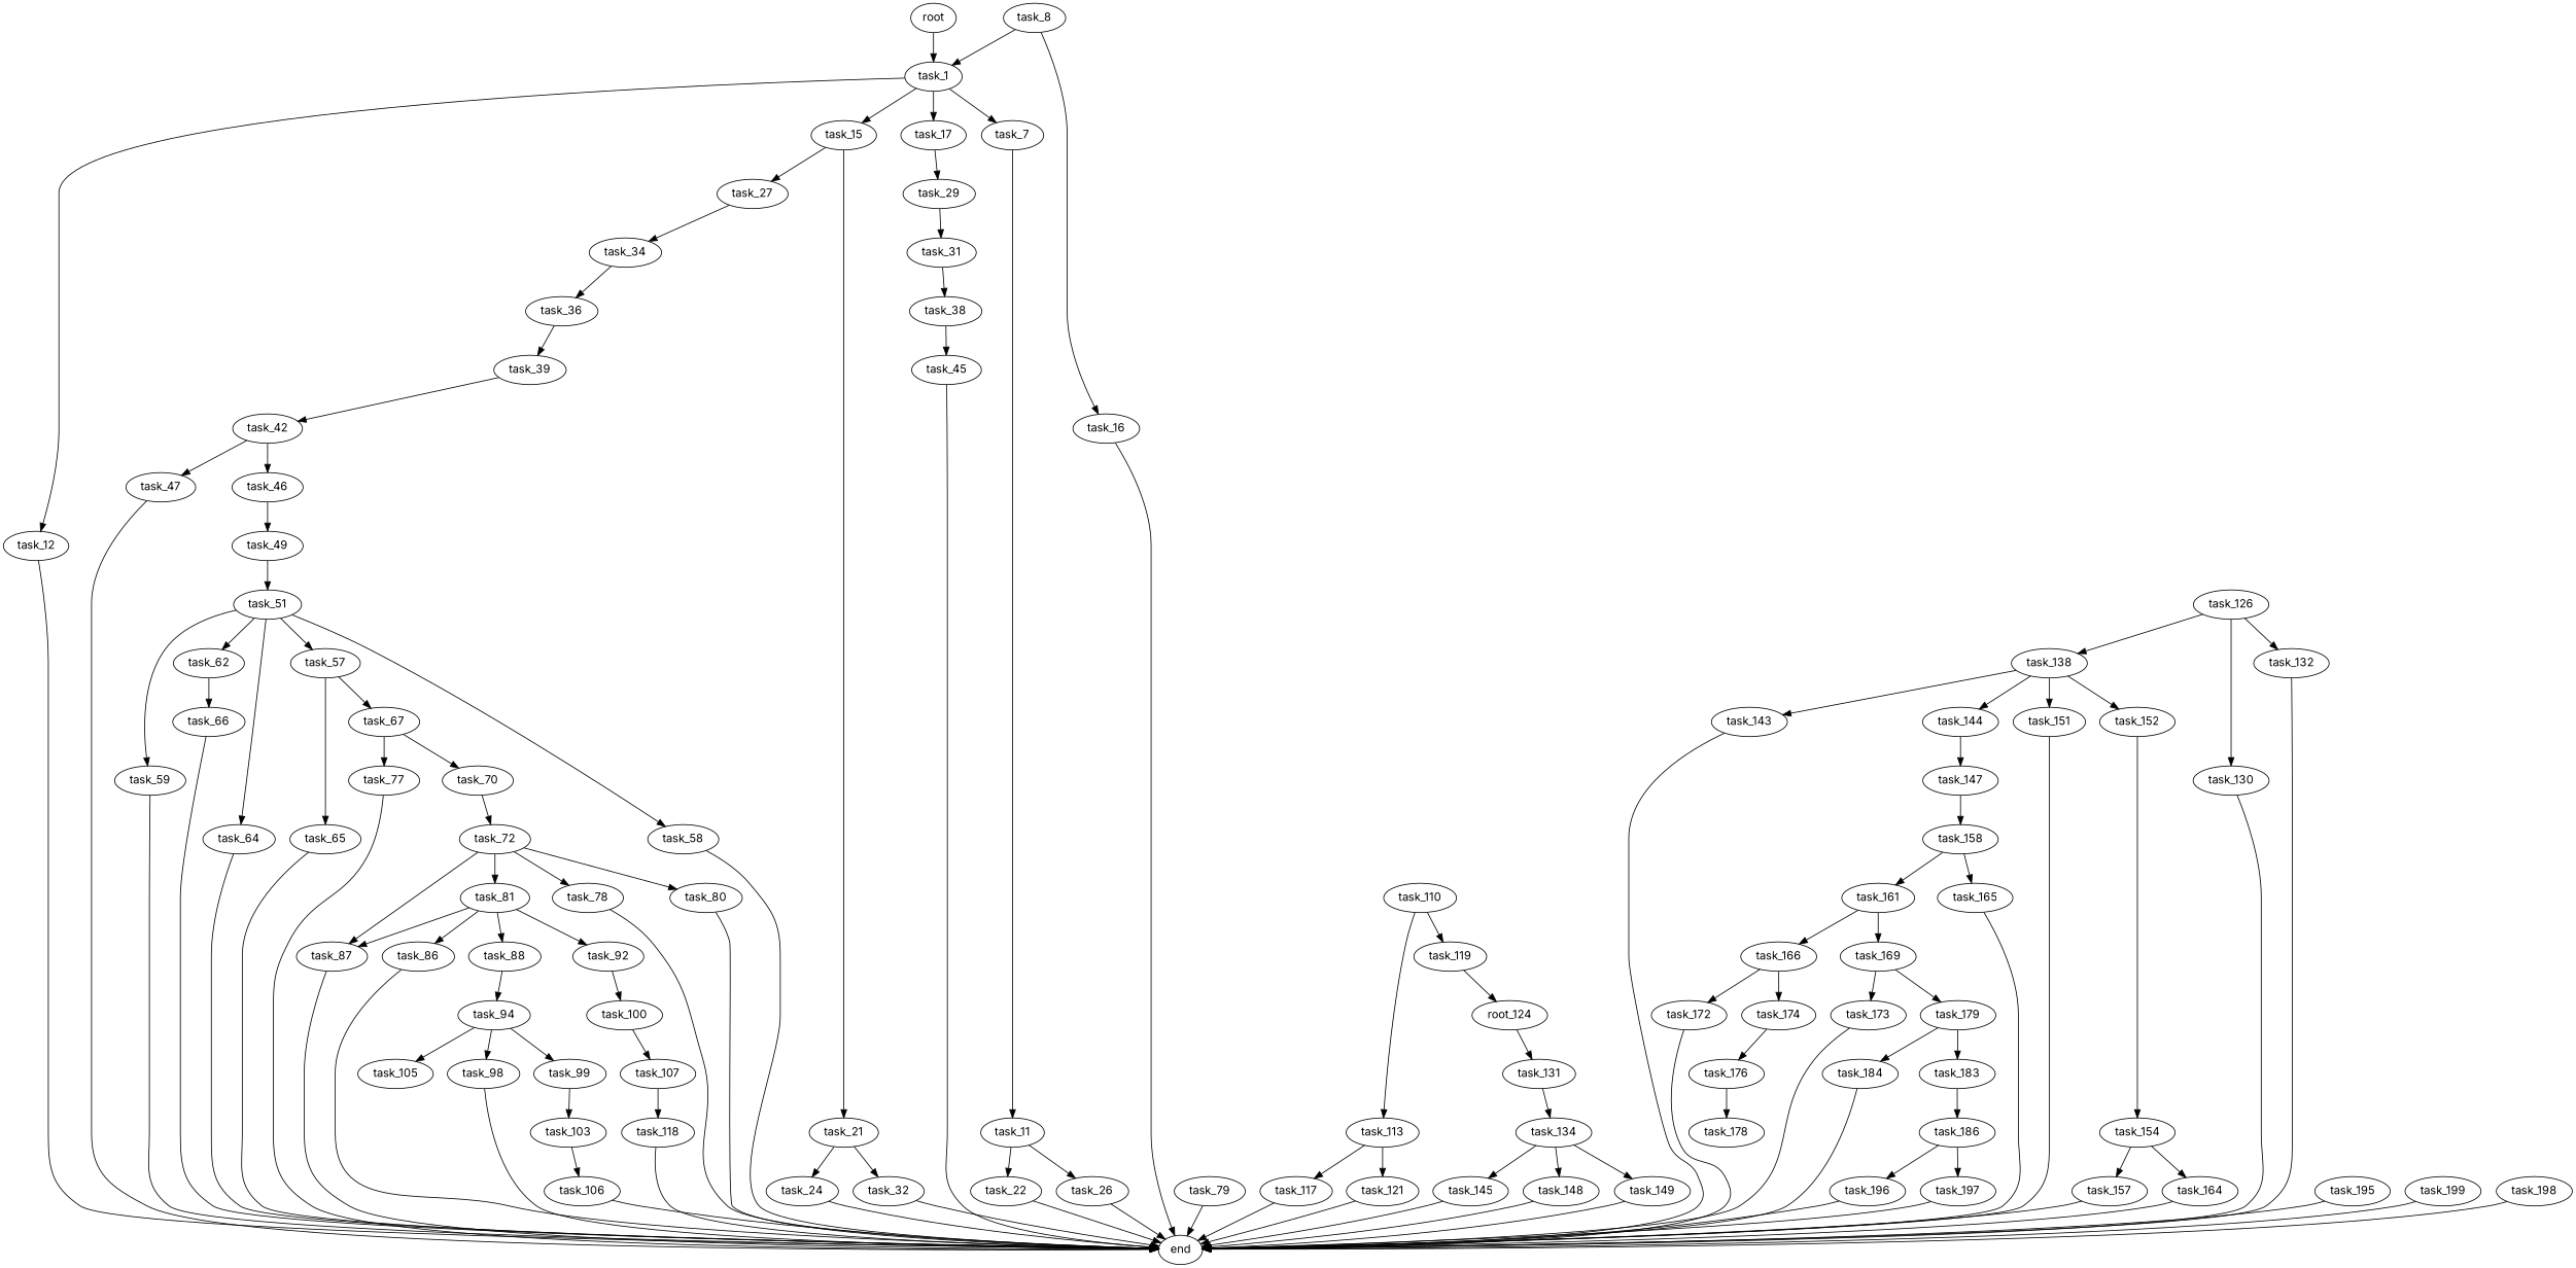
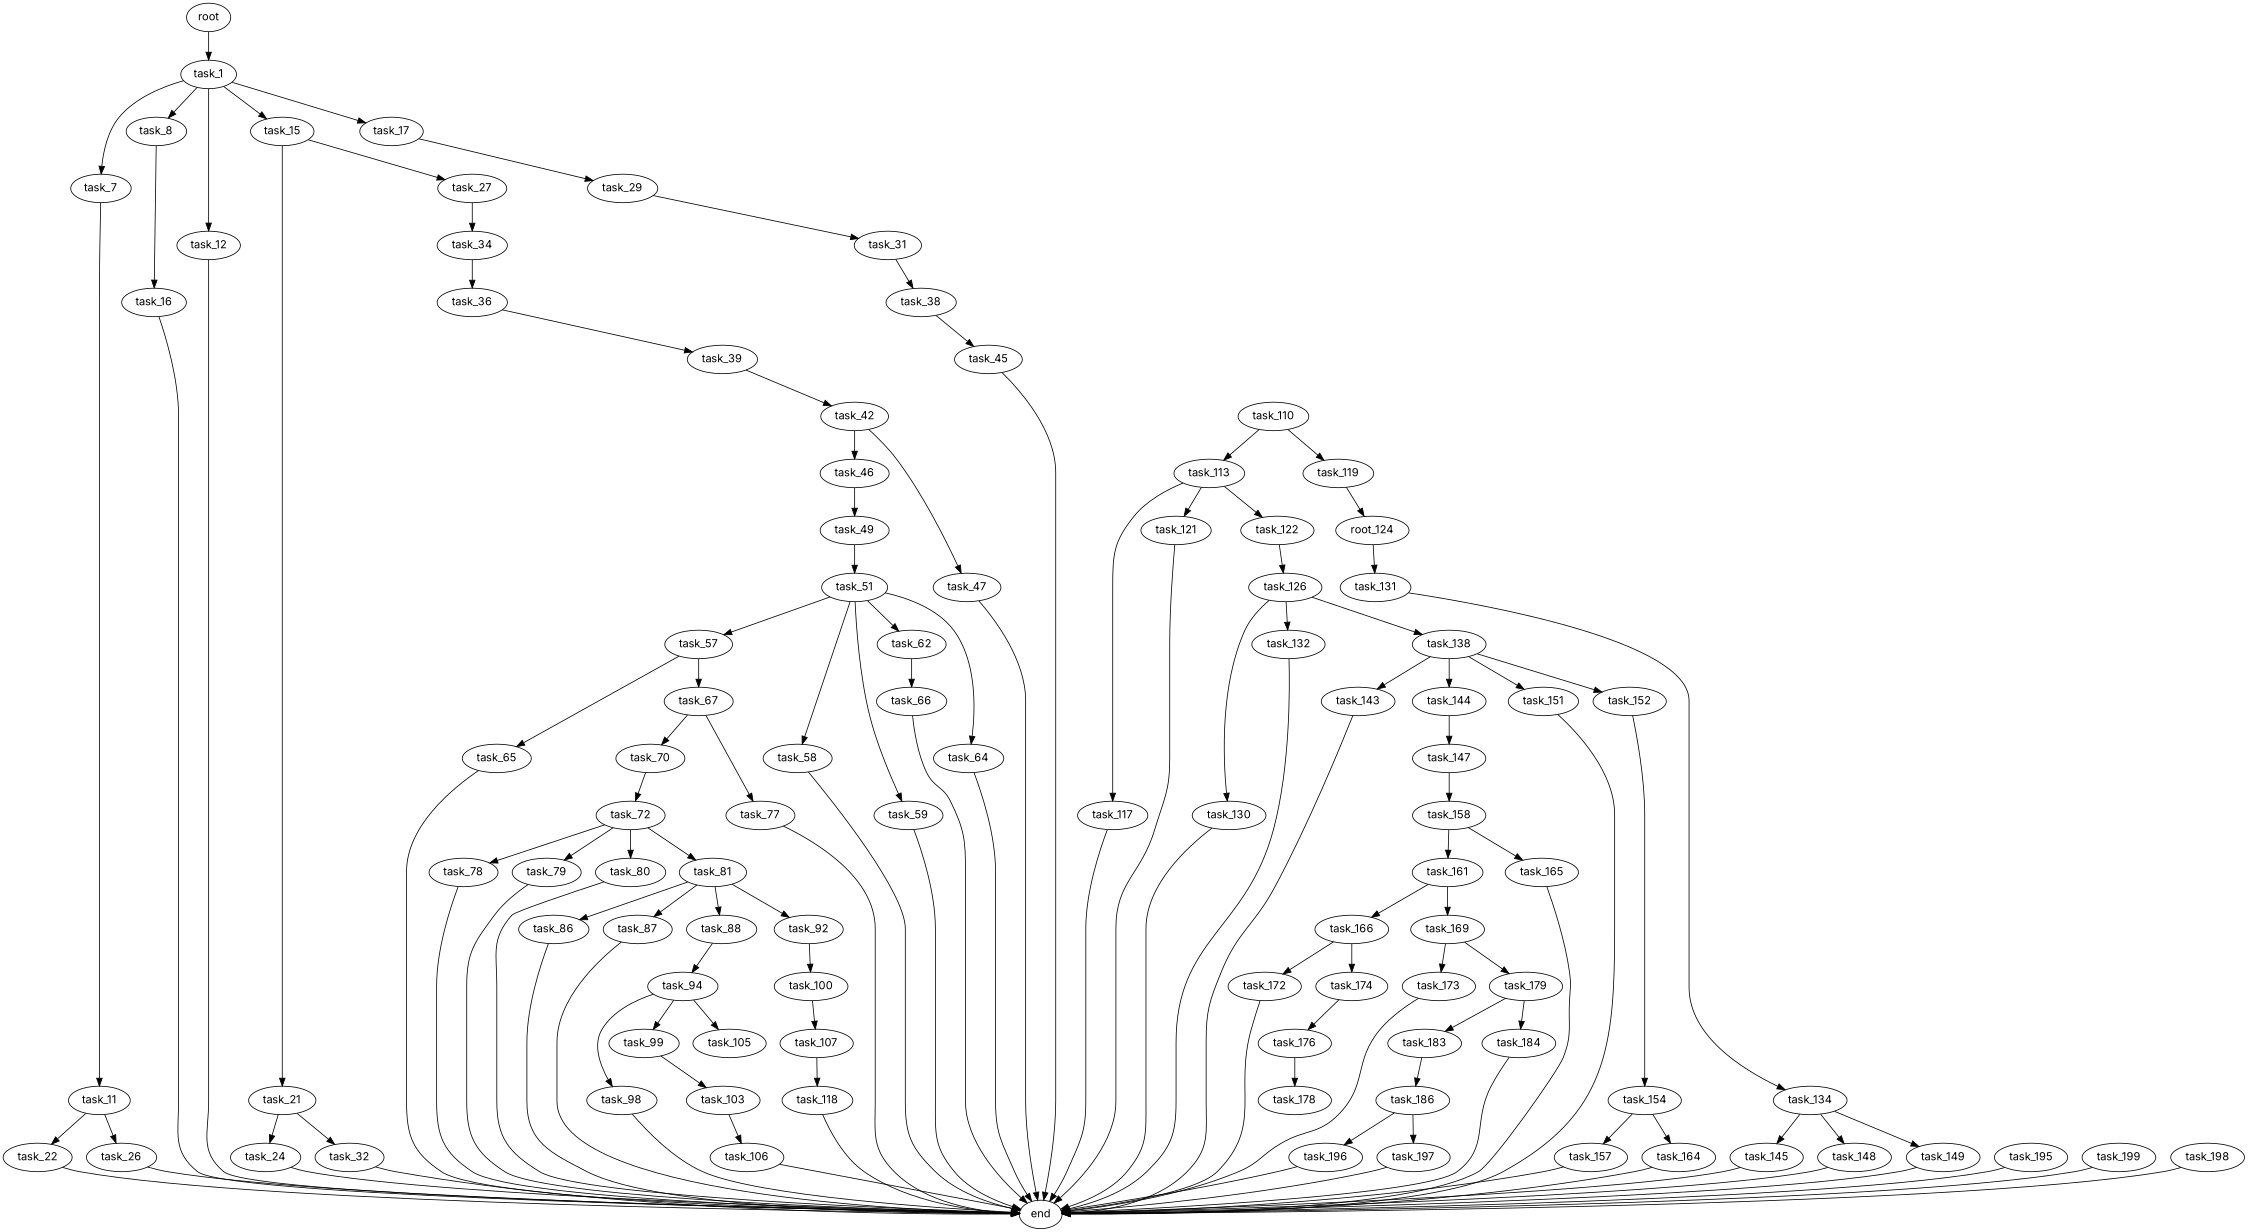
  digraph {
    fontname=Inter
    node [fontname=Inter]
    edge [fontname=Inter]
    root
    task_1
    task_7
    task_8
    task_12
    task_15
    task_17
    task_11
    task_16
    end
    task_21
    task_27
    task_29
    task_22
    task_26
    n16 [label=task_24]
    task_32
    task_34
    task_31
    task_36
    task_38
    task_45
    task_39
    task_42
    task_46
    task_47
    task_49
    task_51
    task_57
    task_58
    task_59
    task_62
    task_64
    task_65
    task_67
    task_66
    task_70
    task_77
    task_72
    task_78
    task_79
    task_80
    task_81
    task_86
    task_87
    task_88
    task_92
    task_94
    task_100
    task_98
    task_99
    task_105
    task_107
    task_103
    task_106
    task_118
    task_110
    task_113
    task_119
    task_117
    task_121
+   task_122
    n63 [label=root_124]
    task_126
    task_131
    task_130
    task_132
    task_138
    task_134
    task_143
    task_144
    task_151
    task_152
    task_145
    task_148
    task_149
    task_147
    task_154
    task_158
    task_161
    task_165
    task_157
    task_164
    task_166
    task_169
    task_172
    task_174
    task_173
    task_179
    task_176
    task_183
    task_184
    task_178
    task_186
    task_196
    task_197
    task_195
    task_199
    task_198
    root -> task_1
    task_1 -> task_7
-   task_8 -> task_1
+   task_1 -> task_8
    task_1 -> task_12
    task_1 -> task_15
    task_1 -> task_17
    task_7 -> task_11
    task_8 -> task_16
    task_12 -> end
    task_15 -> task_21
    task_15 -> task_27
    task_17 -> task_29
    task_11 -> task_22
    task_11 -> task_26
    task_16 -> end
    task_21 -> n16
    task_21 -> task_32
    task_27 -> task_34
    task_29 -> task_31
    task_22 -> end
    task_26 -> end
    n16 -> end
    task_32 -> end
    task_34 -> task_36
    task_31 -> task_38
    task_36 -> task_39
    task_38 -> task_45
    task_45 -> end
    task_39 -> task_42
    task_42 -> task_46
    task_42 -> task_47
    task_46 -> task_49
    task_47 -> end
    task_49 -> task_51
    task_51 -> task_57
    task_51 -> task_58
    task_51 -> task_59
    task_51 -> task_62
    task_51 -> task_64
    task_57 -> task_65
    task_57 -> task_67
    task_58 -> end
    task_59 -> end
    task_62 -> task_66
    task_64 -> end
    task_65 -> end
    task_67 -> task_70
    task_67 -> task_77
    task_66 -> end
    task_70 -> task_72
    task_77 -> end
    task_72 -> task_78
-   task_72 -> task_87
+   task_72 -> task_79
    task_72 -> task_80
    task_72 -> task_81
    task_78 -> end
    task_79 -> end
    task_80 -> end
    task_81 -> task_86
    task_81 -> task_87
    task_81 -> task_88
    task_81 -> task_92
    task_86 -> end
    task_87 -> end
    task_88 -> task_94
    task_92 -> task_100
    task_94 -> task_98
    task_94 -> task_99
    task_94 -> task_105
    task_100 -> task_107
    task_98 -> end
    task_99 -> task_103
    task_107 -> task_118
    task_103 -> task_106
    task_106 -> end
    task_118 -> end
    task_110 -> task_113
    task_110 -> task_119
    task_113 -> task_117
    task_113 -> task_121
+   task_113 -> task_122
    task_119 -> n63
    task_117 -> end
    task_121 -> end
+   task_122 -> task_126
    n63 -> task_131
    task_126 -> task_130
    task_126 -> task_132
    task_126 -> task_138
    task_131 -> task_134
    task_130 -> end
    task_132 -> end
    task_138 -> task_143
    task_138 -> task_144
    task_138 -> task_151
    task_138 -> task_152
    task_134 -> task_145
    task_134 -> task_148
    task_134 -> task_149
    task_143 -> end
    task_144 -> task_147
    task_151 -> end
    task_152 -> task_154
    task_145 -> end
    task_148 -> end
    task_149 -> end
    task_147 -> task_158
    task_154 -> task_157
    task_154 -> task_164
    task_158 -> task_161
    task_158 -> task_165
    task_161 -> task_166
    task_161 -> task_169
    task_165 -> end
    task_157 -> end
    task_164 -> end
    task_166 -> task_172
    task_166 -> task_174
    task_169 -> task_173
    task_169 -> task_179
    task_172 -> end
    task_174 -> task_176
    task_173 -> end
    task_179 -> task_183
    task_179 -> task_184
    task_176 -> task_178
    task_183 -> task_186
    task_184 -> end
    task_186 -> task_196
    task_186 -> task_197
    task_196 -> end
    task_197 -> end
    task_195 -> end
    task_199 -> end
    task_198 -> end
  }
